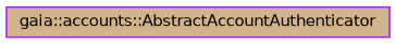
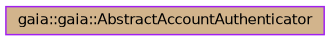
  digraph {
    rankdir=LR
-   n1 [color=purple fillcolor=tan fontname=Helvetica fontsize=10 height=0.2 label="gaia::accounts::AbstractAccountAuthenticator" shape=record style=filled width=0.4]
+   n1 [color=purple fillcolor=tan fontname=Helvetica fontsize=10 height=0.2 label="gaia::gaia::AbstractAccountAuthenticator" shape=record style=filled width=0.4]
  }
